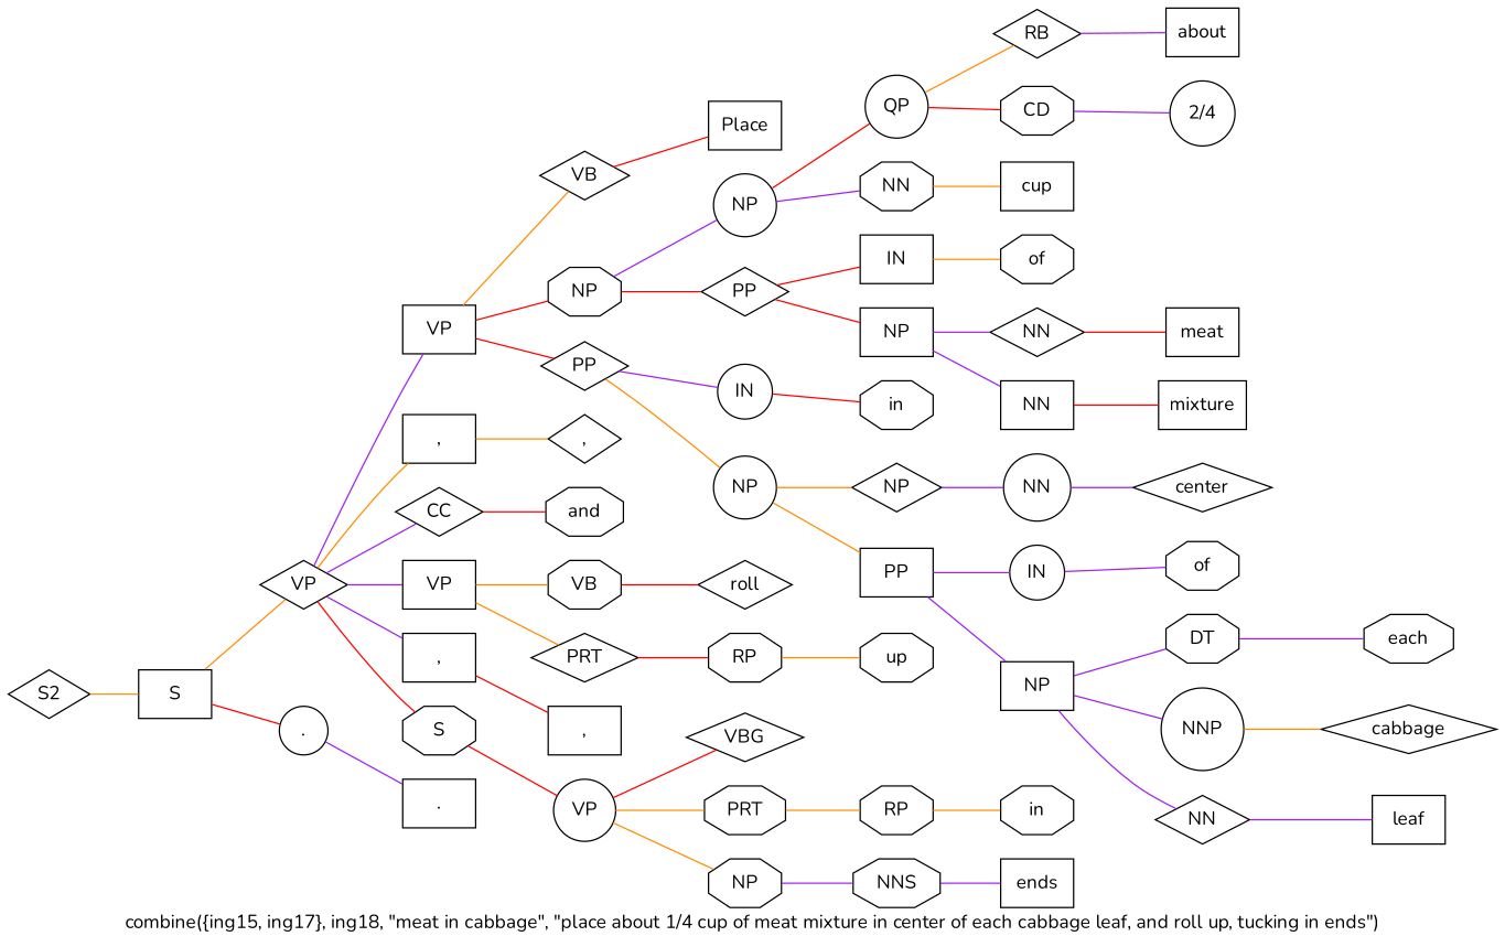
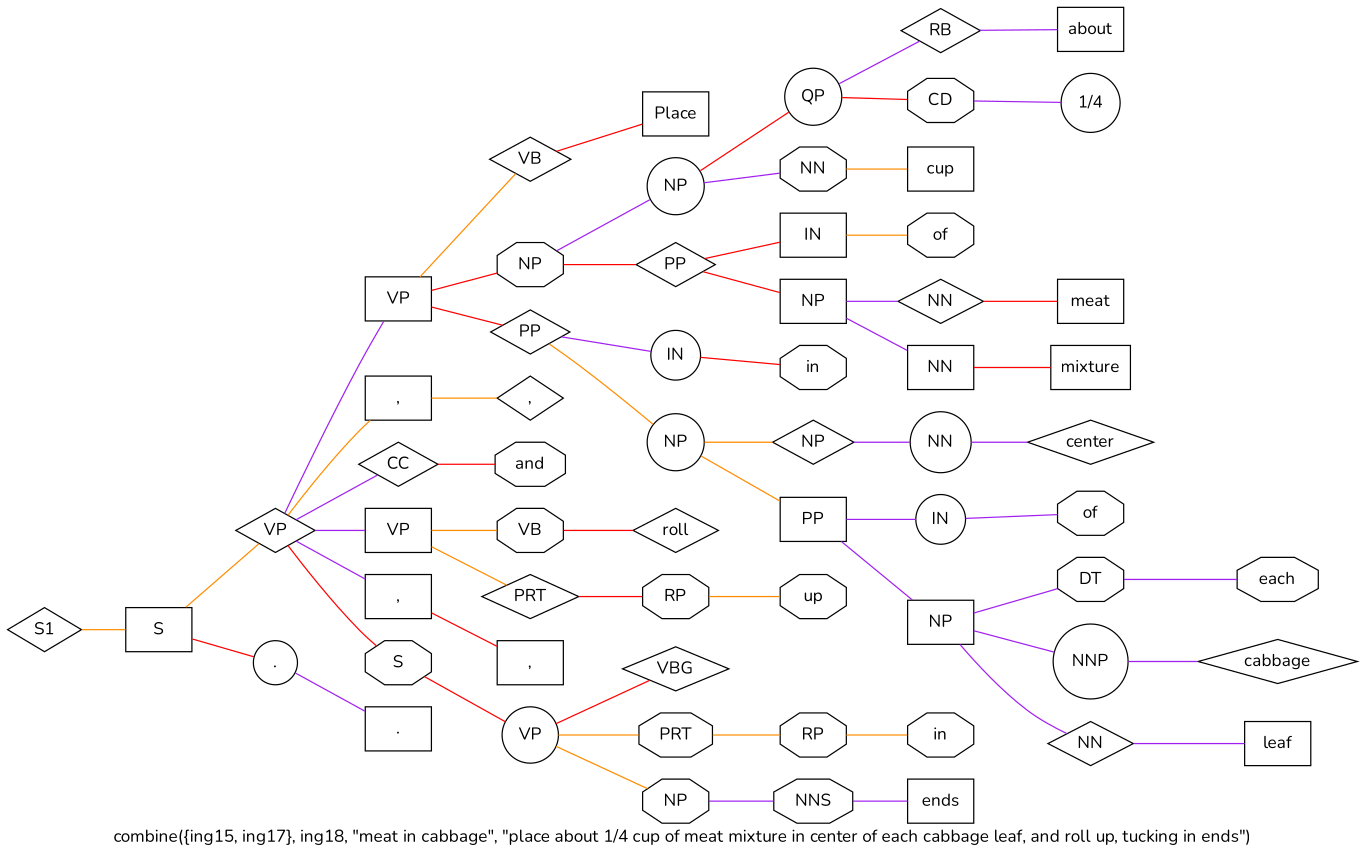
  graph {
    fontname=Nunito
    label="combine({ing15, ing17}, ing18, \"meat in cabbage\", \"place about 1/4 cup of meat mixture in center of each cabbage leaf, and roll up, tucking in ends\")"
    rankdir=LR
    node [fontname=Nunito shape=box]
    edge [color=purple fontname=Nunito]
-   n1 [label=S2 shape=diamond]
+   n1 [label=S1 shape=diamond]
    n2 [label=S]
    n3 [label=VP shape=diamond]
    n4 [label="." shape=circle]
    n5 [label=VP]
    n6 [label=","]
    n7 [label=CC shape=diamond]
    n8 [label=VP]
    n9 [label=","]
    n10 [label=S shape=octagon]
    n11 [label="."]
    n12 [label=VB shape=diamond]
    n13 [label=NP shape=octagon]
    n14 [label=PP shape=diamond]
    n15 [label="," shape=diamond]
    n16 [label=and shape=octagon]
    n17 [label=VB shape=octagon]
    n18 [label=PRT shape=diamond]
    n19 [label=","]
    n20 [label=VP shape=circle]
    n21 [label=Place]
    n22 [label=NP shape=circle]
    n23 [label=PP shape=diamond]
    n24 [label=IN shape=circle]
    n25 [label=NP shape=circle]
    n26 [label=QP shape=circle]
    n27 [label=NN shape=octagon]
    n28 [label=IN]
    n29 [label=NP]
    n30 [label=RB shape=diamond]
    n31 [label=CD shape=octagon]
    n32 [label=cup]
    n33 [label=about]
-   n34 [label="2/4" shape=circle]
+   n34 [label="1/4" shape=circle]
    n35 [label=of shape=octagon]
    n36 [label=NN shape=diamond]
    n37 [label=NN]
    n38 [label=meat]
    n39 [label=mixture]
    n40 [label=in shape=octagon]
    n41 [label=NP shape=diamond]
    n42 [label=PP]
    n43 [label=NN shape=circle]
    n44 [label=IN shape=circle]
    n45 [label=NP]
    n46 [label=center shape=diamond]
    n47 [label=of shape=octagon]
    n48 [label=DT shape=octagon]
    n49 [label=NNP shape=circle]
    n50 [label=NN shape=diamond]
    n51 [label=each shape=octagon]
    n52 [label=cabbage shape=diamond]
    n53 [label=leaf]
    n54 [label=roll shape=diamond]
    n55 [label=RP shape=octagon]
    n56 [label=up shape=octagon]
    n57 [label=VBG shape=diamond]
    n58 [label=PRT shape=octagon]
    n59 [label=NP shape=octagon]
    n60 [label=RP shape=octagon]
    n61 [label=NNS shape=octagon]
    n62 [label=in shape=octagon]
    n63 [label=ends]
    n1 -- n2 [color=darkorange]
    n2 -- n3 [color=darkorange]
    n2 -- n4 [color=red]
    n3 -- n5
    n3 -- n6 [color=darkorange]
    n3 -- n7
    n3 -- n8
    n3 -- n9
    n3 -- n10 [color=red]
    n4 -- n11
    n5 -- n12 [color=darkorange]
    n5 -- n13 [color=red]
    n5 -- n14 [color=red]
    n6 -- n15 [color=darkorange]
    n7 -- n16 [color=red]
    n8 -- n17 [color=darkorange]
    n8 -- n18 [color=darkorange]
    n9 -- n19 [color=red]
    n10 -- n20 [color=red]
    n12 -- n21 [color=red]
    n13 -- n22
    n13 -- n23 [color=red]
    n14 -- n24
    n14 -- n25 [color=darkorange]
    n17 -- n54 [color=red]
    n18 -- n55 [color=red]
    n20 -- n57 [color=red]
    n20 -- n58 [color=darkorange]
    n20 -- n59 [color=darkorange]
    n22 -- n26 [color=red]
    n22 -- n27
    n23 -- n28 [color=red]
    n23 -- n29 [color=red]
    n24 -- n40 [color=red]
    n25 -- n41 [color=darkorange]
    n25 -- n42 [color=darkorange]
-   n26 -- n30 [color=darkorange]
+   n26 -- n30
    n26 -- n31 [color=red]
    n27 -- n32 [color=darkorange]
    n28 -- n35 [color=darkorange]
    n29 -- n36
    n29 -- n37
    n30 -- n33
    n31 -- n34
    n36 -- n38 [color=red]
    n37 -- n39 [color=red]
    n41 -- n43
    n42 -- n44
    n42 -- n45
    n43 -- n46
    n44 -- n47
    n45 -- n48
    n45 -- n49
    n45 -- n50
    n48 -- n51
-   n49 -- n52 [color=darkorange]
+   n49 -- n52
    n50 -- n53
    n55 -- n56 [color=darkorange]
    n58 -- n60 [color=darkorange]
    n59 -- n61
    n60 -- n62 [color=darkorange]
    n61 -- n63
  }
